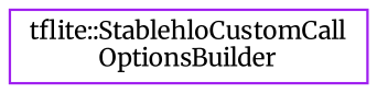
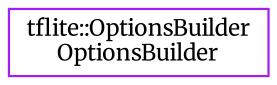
  digraph {
    rankdir=LR
    fontname=Merriweather
-   n1 [color=purple fillcolor=white fontname=Merriweather fontsize=10 height=0.2 label="tflite::StablehloCustomCall\lOptionsBuilder" shape=box style=filled width=0.4]
+   n1 [color=purple fillcolor=white fontname=Merriweather fontsize=10 height=0.2 label="tflite::OptionsBuilder\lOptionsBuilder" shape=box style=filled width=0.4]
  }
